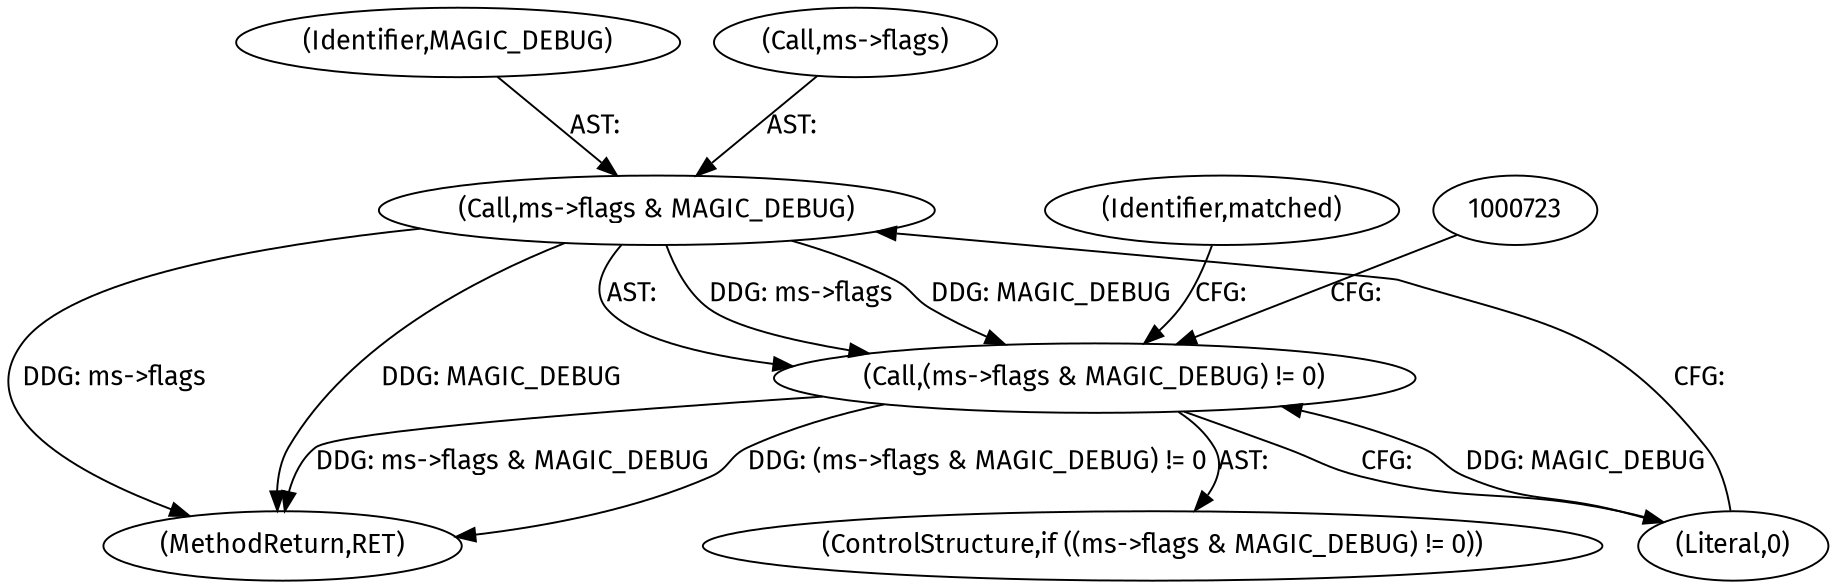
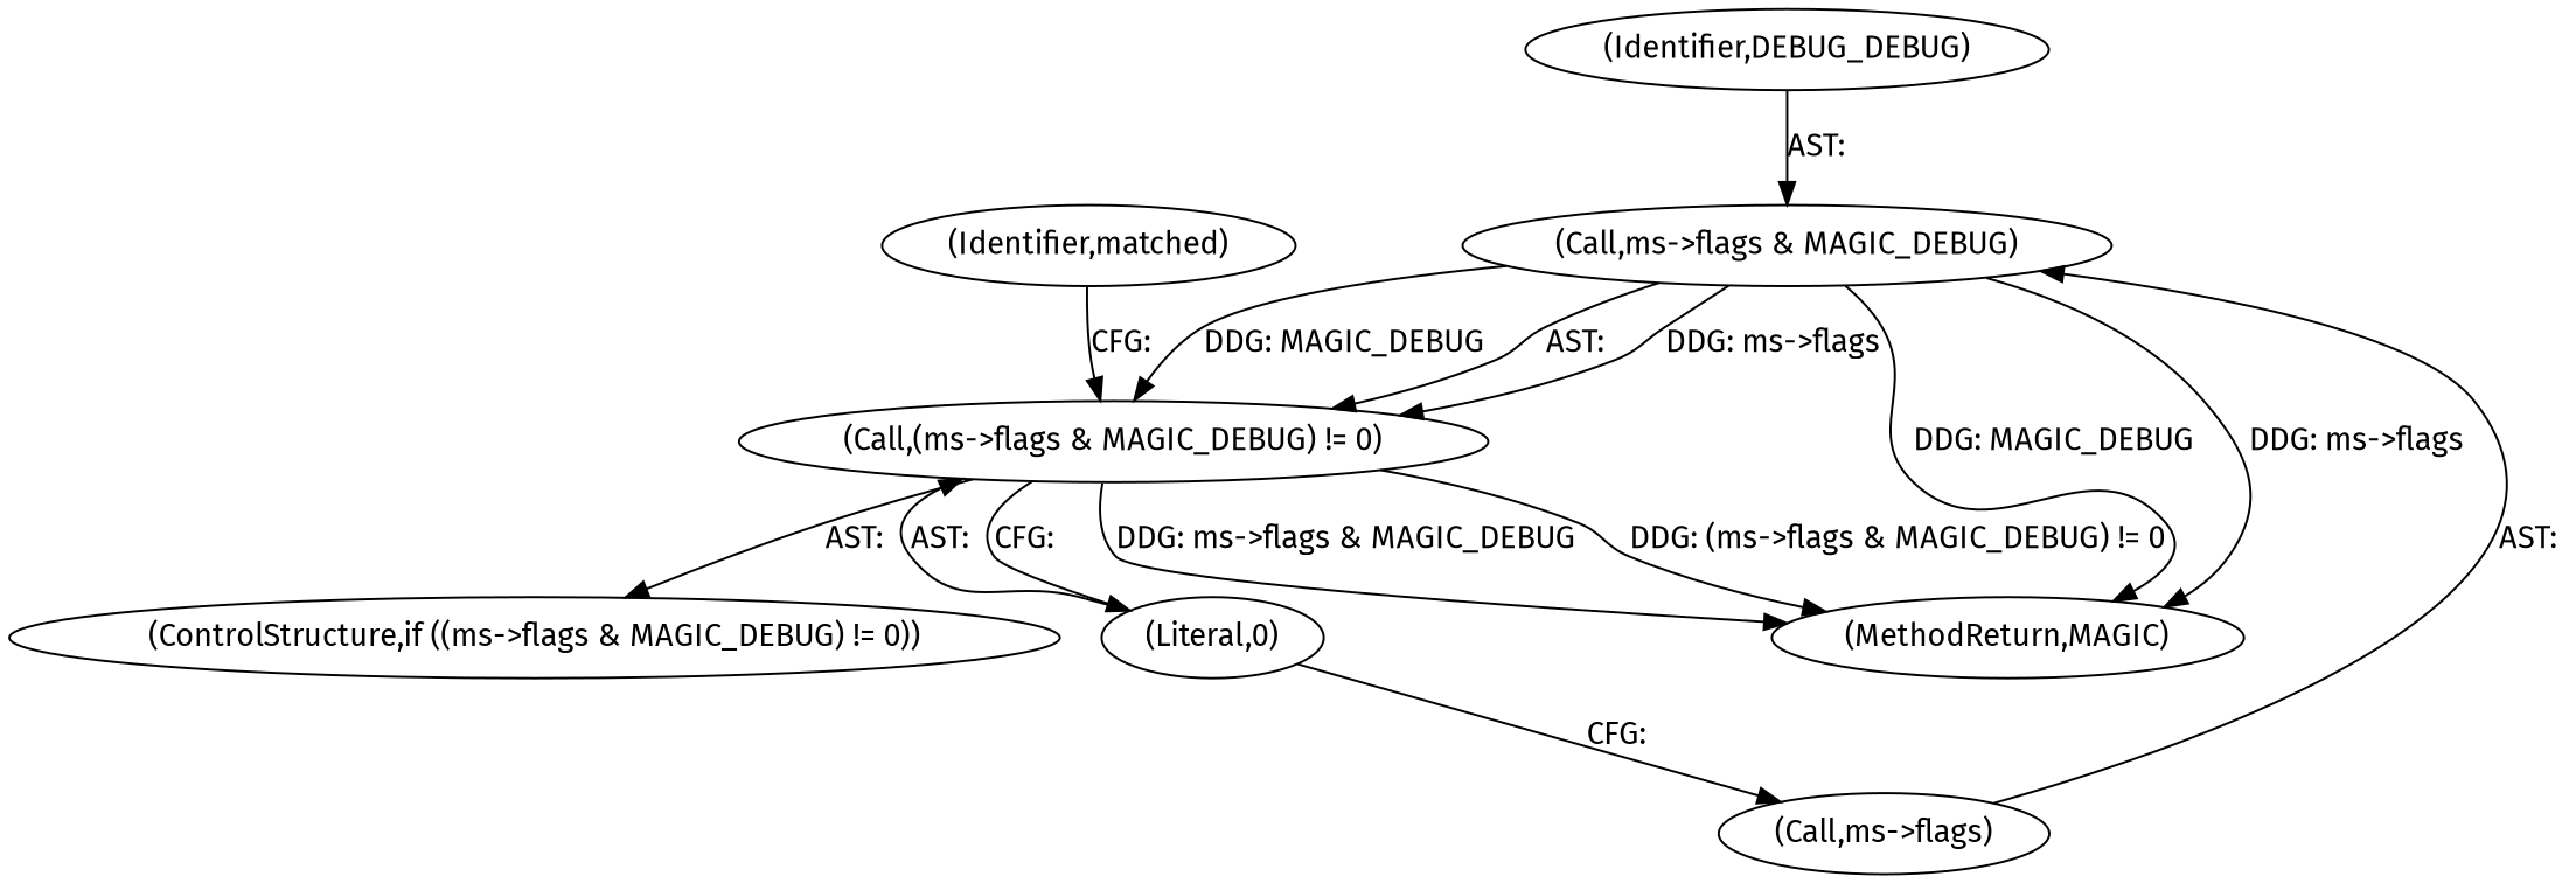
  digraph {
    fontname="Fira Sans"
    node [fontname="Fira Sans"]
    edge [fontname="Fira Sans"]
    n1 [label="(Call,ms->flags & MAGIC_DEBUG)"]
    n2 [label="(Call,(ms->flags & MAGIC_DEBUG) != 0)"]
-   n3 [label="(MethodReturn,RET)"]
+   n3 [label="(MethodReturn,MAGIC)"]
    n4 [label="(ControlStructure,if ((ms->flags & MAGIC_DEBUG) != 0))"]
    n5 [label="(Literal,0)"]
-   n6 [label="(Identifier,MAGIC_DEBUG)"]
+   n6 [label="(Identifier,DEBUG_DEBUG)"]
    n7 [label="(Identifier,matched)"]
    n8 [label="(Call,ms->flags)"]
-   1000723
    n1 -> n2 [label="AST: "]
    n1 -> n2 [label="DDG: ms->flags"]
    n1 -> n2 [label="DDG: MAGIC_DEBUG"]
    n1 -> n3 [label="DDG: ms->flags"]
    n1 -> n3 [label="DDG: MAGIC_DEBUG"]
    n2 -> n3 [label="DDG: ms->flags & MAGIC_DEBUG"]
    n2 -> n3 [label="DDG: (ms->flags & MAGIC_DEBUG) != 0"]
    n2 -> n4 [label="AST: "]
    n2 -> n5 [label="CFG: "]
-   n5 -> n1 [label="CFG: "]
-   n5 -> n2 [label="DDG: MAGIC_DEBUG"]
+   n5 -> n8 [label="CFG: "]
+   n5 -> n2 [label="AST: "]
    n6 -> n1 [label="AST: "]
    n7 -> n2 [label="CFG: "]
    n8 -> n1 [label="AST: "]
-   1000723 -> n2 [label="CFG: "]
  }
